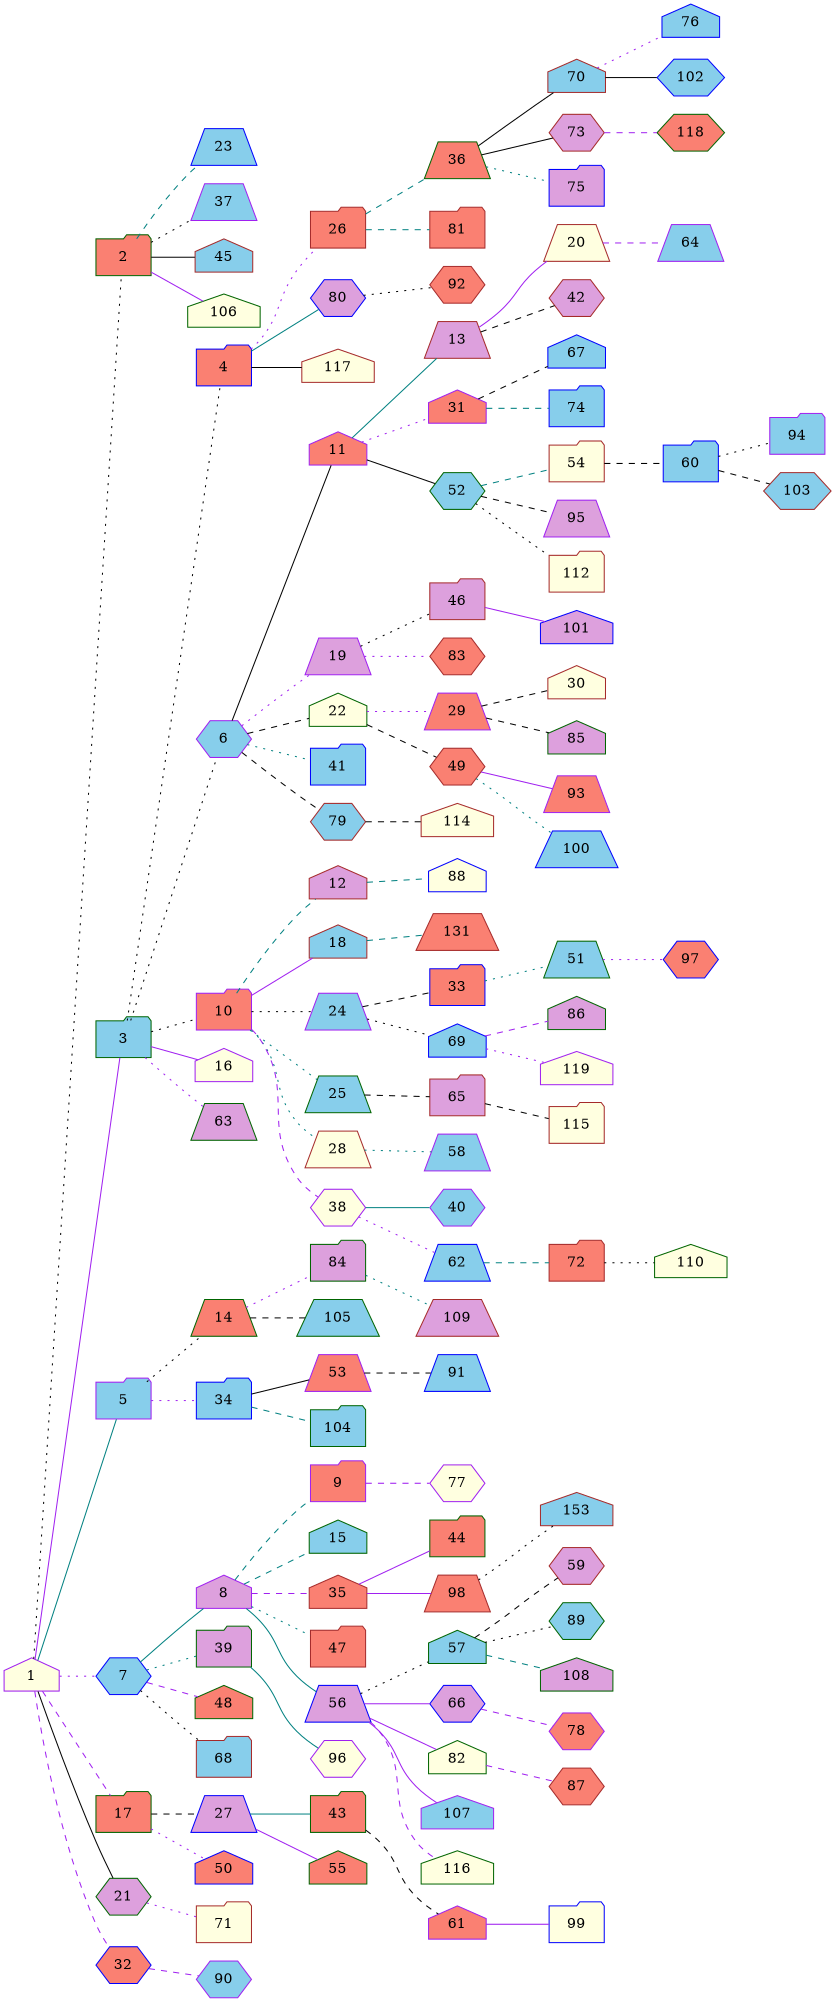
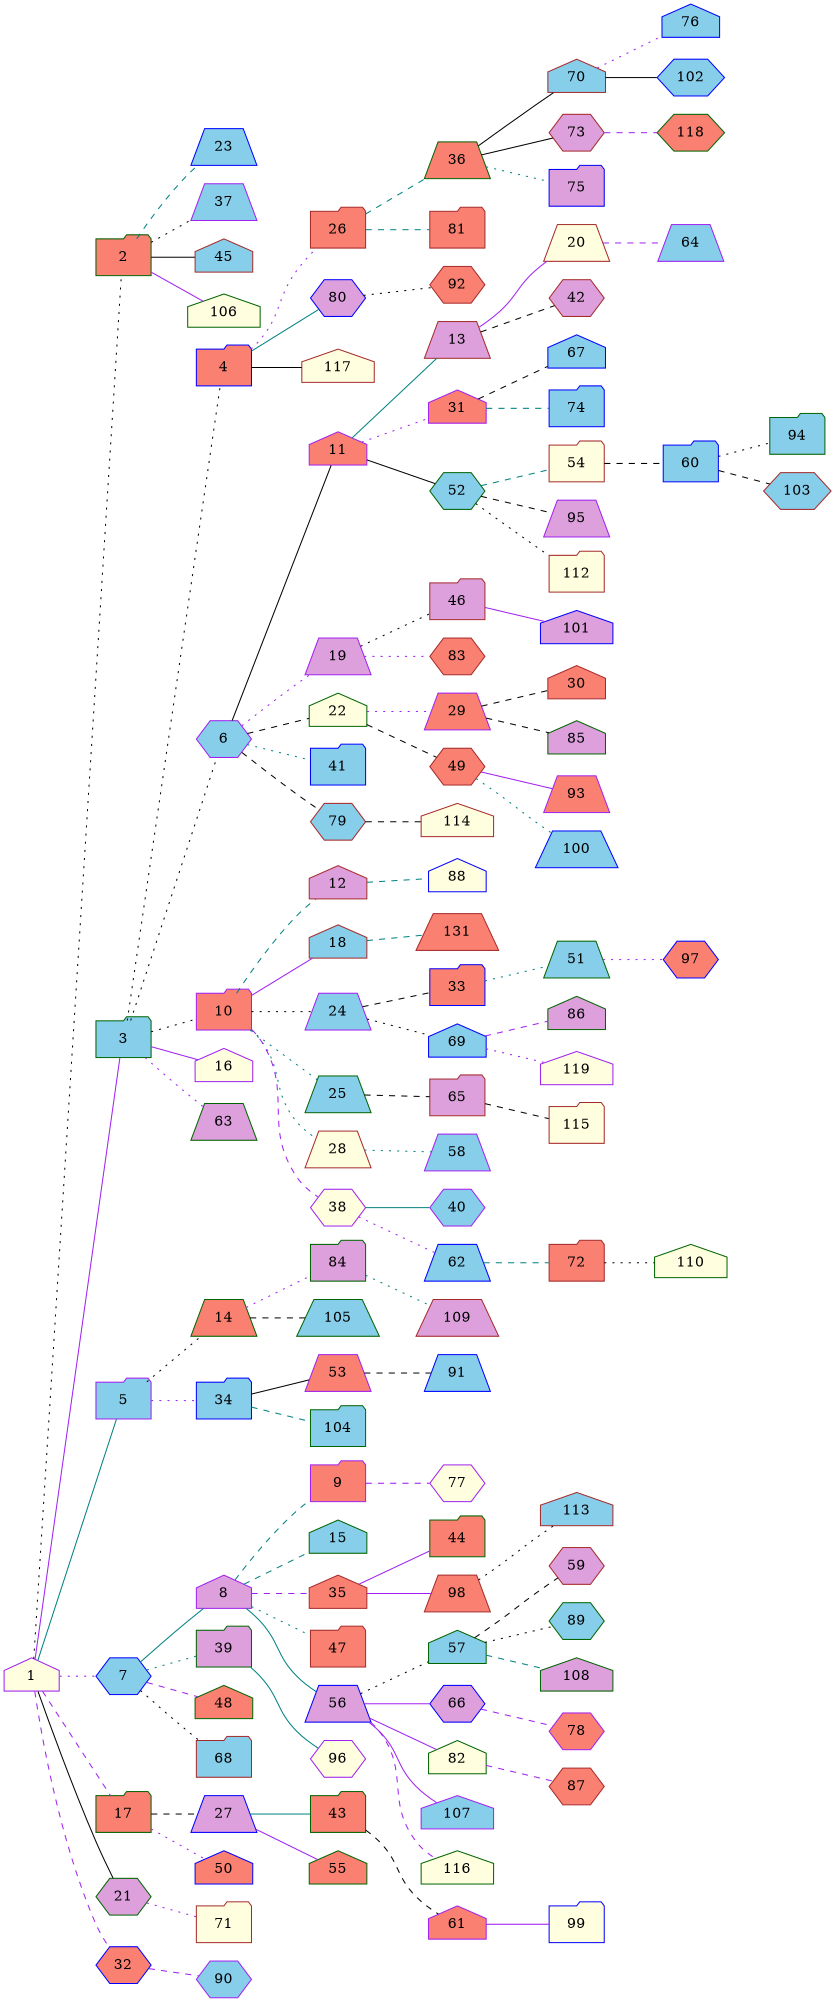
  graph {
    rankdir=LR
    node [color=brown fillcolor=skyblue shape=house style=filled]
    edge [color=black style=dashed]
    1 [color=purple fillcolor=lightyellow]
    2 [color=darkgreen fillcolor=salmon shape=folder]
    3 [color=darkgreen shape=folder]
    5 [color=purple shape=folder]
    7 [color=blue shape=hexagon]
    17 [color=darkgreen fillcolor=salmon shape=folder]
    21 [color=darkgreen fillcolor=plum shape=hexagon]
    32 [color=blue fillcolor=salmon shape=hexagon]
    23 [color=blue shape=trapezium]
    37 [color=purple shape=trapezium]
    45
    106 [color=darkgreen fillcolor=lightyellow]
    4 [color=blue fillcolor=salmon shape=folder]
    6 [color=purple shape=hexagon]
    10 [color=purple fillcolor=salmon shape=folder]
    16 [color=purple fillcolor=lightyellow]
    63 [color=darkgreen fillcolor=plum shape=trapezium]
    14 [color=darkgreen fillcolor=salmon shape=trapezium]
    34 [color=blue shape=folder]
    8 [color=purple fillcolor=plum]
    39 [color=darkgreen fillcolor=plum shape=folder]
    48 [color=darkgreen fillcolor=salmon]
    68 [shape=folder]
    27 [color=blue fillcolor=plum shape=trapezium]
    50 [color=blue fillcolor=salmon]
    71 [fillcolor=lightyellow shape=folder]
    90 [color=purple shape=hexagon]
    26 [fillcolor=salmon shape=folder]
    80 [color=blue fillcolor=plum shape=hexagon]
    117 [fillcolor=lightyellow]
    11 [color=purple fillcolor=salmon]
    19 [color=purple fillcolor=plum shape=trapezium]
    22 [color=darkgreen fillcolor=lightyellow]
    41 [color=blue shape=folder]
    79 [shape=hexagon]
    12 [fillcolor=plum]
    18
    24 [color=purple shape=trapezium]
    25 [color=darkgreen shape=trapezium]
    28 [fillcolor=lightyellow shape=trapezium]
    38 [color=purple fillcolor=lightyellow shape=hexagon]
    36 [color=darkgreen fillcolor=salmon shape=trapezium]
    81 [fillcolor=salmon shape=folder]
    92 [fillcolor=salmon shape=hexagon]
    84 [color=darkgreen fillcolor=plum shape=folder]
    105 [color=darkgreen shape=trapezium]
    53 [color=purple fillcolor=salmon shape=trapezium]
    104 [color=darkgreen shape=folder]
    13 [fillcolor=plum shape=trapezium]
    31 [color=purple fillcolor=salmon]
    52 [color=darkgreen shape=hexagon]
    46 [fillcolor=plum shape=folder]
    83 [fillcolor=salmon shape=hexagon]
    29 [color=purple fillcolor=salmon shape=trapezium]
    49 [fillcolor=salmon shape=hexagon]
    114 [fillcolor=lightyellow]
    9 [color=purple fillcolor=salmon shape=folder]
    15 [color=darkgreen]
    35 [fillcolor=salmon]
    47 [fillcolor=salmon shape=folder]
    56 [color=blue fillcolor=plum shape=trapezium]
    96 [color=purple fillcolor=lightyellow shape=hexagon]
    77 [color=purple fillcolor=lightyellow shape=hexagon]
    44 [color=darkgreen fillcolor=salmon shape=folder]
    98 [fillcolor=salmon shape=trapezium]
    57 [color=darkgreen]
    66 [color=blue fillcolor=plum shape=hexagon]
    82 [color=darkgreen fillcolor=lightyellow]
    107 [color=purple]
    116 [color=darkgreen fillcolor=lightyellow]
    88 [color=blue fillcolor=lightyellow]
    n72 [fillcolor=salmon label=131 shape=trapezium]
    33 [color=blue fillcolor=salmon shape=folder]
    69 [color=blue]
    65 [fillcolor=plum shape=folder]
    58 [color=purple shape=trapezium]
    40 [color=purple shape=hexagon]
    62 [color=blue shape=trapezium]
    20 [fillcolor=lightyellow shape=trapezium]
    42 [fillcolor=plum shape=hexagon]
    67 [color=blue]
    74 [color=blue shape=folder]
    54 [fillcolor=lightyellow shape=folder]
    95 [color=purple fillcolor=plum shape=trapezium]
    112 [fillcolor=lightyellow shape=folder]
    64 [color=purple shape=trapezium]
    109 [fillcolor=plum shape=trapezium]
    43 [color=darkgreen fillcolor=salmon shape=folder]
    55 [color=darkgreen fillcolor=salmon]
    101 [color=blue fillcolor=plum]
-   30 [fillcolor=lightyellow]
+   30 [fillcolor=salmon]
    85 [color=darkgreen fillcolor=plum]
    93 [color=purple fillcolor=salmon shape=trapezium]
    100 [color=blue shape=trapezium]
    51 [color=darkgreen shape=trapezium]
    86 [color=darkgreen fillcolor=plum]
    119 [color=purple fillcolor=lightyellow]
    115 [fillcolor=lightyellow shape=folder]
    70
    73 [fillcolor=plum shape=hexagon]
    75 [color=blue fillcolor=plum shape=folder]
    61 [color=purple fillcolor=salmon]
    97 [color=blue fillcolor=salmon shape=hexagon]
    91 [color=blue shape=trapezium]
-   113 [label=153]
+   113
    76 [color=blue]
    102 [color=blue shape=hexagon]
    118 [color=darkgreen fillcolor=salmon shape=hexagon]
    72 [fillcolor=salmon shape=folder]
    99 [color=blue fillcolor=lightyellow shape=folder]
    60 [color=blue shape=folder]
-   94 [color=purple shape=folder]
+   94 [color=darkgreen shape=folder]
    103 [shape=hexagon]
    59 [fillcolor=plum shape=hexagon]
    89 [color=darkgreen shape=hexagon]
    108 [color=darkgreen fillcolor=plum]
    78 [color=purple fillcolor=salmon shape=hexagon]
    87 [fillcolor=salmon shape=hexagon]
    110 [color=darkgreen fillcolor=lightyellow]
    1 -- 2 [style=dotted]
    1 -- 3 [color=purple style=solid]
    1 -- 5 [color=teal style=solid]
    1 -- 7 [color=purple style=dotted]
    1 -- 17 [color=purple]
    1 -- 21 [style=solid]
    1 -- 32 [color=purple]
    2 -- 23 [color=teal]
    2 -- 37 [style=dotted]
    2 -- 45 [style=solid]
    2 -- 106 [color=purple style=solid]
    3 -- 4 [style=dotted]
    3 -- 6 [style=dotted]
    3 -- 10 [style=dotted]
    3 -- 16 [color=purple style=solid]
    3 -- 63 [color=purple style=dotted]
    5 -- 14 [style=dotted]
    5 -- 34 [color=purple style=dotted]
    7 -- 8 [color=teal style=solid]
    7 -- 39 [color=teal style=dotted]
    7 -- 48 [color=purple]
    7 -- 68 [style=dotted]
    17 -- 27
    17 -- 50 [color=purple style=dotted]
    21 -- 71 [color=purple style=dotted]
    32 -- 90 [color=purple]
    4 -- 26 [color=purple style=dotted]
    4 -- 80 [color=teal style=solid]
    4 -- 117 [style=solid]
    6 -- 11 [style=solid]
    6 -- 19 [color=purple style=dotted]
    6 -- 22
    6 -- 41 [color=teal style=dotted]
    6 -- 79
    10 -- 12 [color=teal]
    10 -- 18 [color=purple style=solid]
    10 -- 24 [style=dotted]
    10 -- 25 [color=teal style=dotted]
    10 -- 28 [color=teal style=dotted]
    10 -- 38 [color=purple]
    14 -- 84 [color=purple style=dotted]
    14 -- 105
    34 -- 53 [style=solid]
    34 -- 104 [color=teal]
    8 -- 9 [color=teal]
    8 -- 15 [color=teal]
    8 -- 35 [color=purple]
    8 -- 47 [color=teal style=dotted]
    8 -- 56 [color=teal style=solid]
    39 -- 96 [color=teal style=solid]
    27 -- 43 [color=teal style=solid]
    27 -- 55 [color=purple style=solid]
    26 -- 36 [color=teal]
    26 -- 81 [color=teal]
    80 -- 92 [style=dotted]
    11 -- 13 [color=teal style=solid]
    11 -- 31 [color=purple style=dotted]
    11 -- 52 [style=solid]
    19 -- 46 [style=dotted]
    19 -- 83 [color=purple style=dotted]
    22 -- 29 [color=purple style=dotted]
    22 -- 49
    79 -- 114
    12 -- 88 [color=teal]
    18 -- n72 [color=teal]
    24 -- 33
    24 -- 69 [style=dotted]
    25 -- 65
    28 -- 58 [color=teal style=dotted]
    38 -- 40 [color=teal style=solid]
    38 -- 62 [color=purple style=dotted]
    36 -- 70 [style=solid]
    36 -- 73 [style=solid]
    36 -- 75 [color=teal style=dotted]
    84 -- 109 [color=teal style=dotted]
    53 -- 91
    13 -- 20 [color=purple style=solid]
    13 -- 42
    31 -- 67
    31 -- 74 [color=teal]
    52 -- 54 [color=teal]
    52 -- 95
    52 -- 112 [style=dotted]
    46 -- 101 [color=purple style=solid]
    29 -- 30
    29 -- 85
    49 -- 93 [color=purple style=solid]
    49 -- 100 [color=teal style=dotted]
    9 -- 77 [color=purple]
    35 -- 44 [color=purple style=solid]
    35 -- 98 [color=purple style=solid]
    56 -- 57 [style=dotted]
    56 -- 66 [color=purple style=solid]
    56 -- 82 [color=purple style=solid]
    56 -- 107 [color=purple style=solid]
    56 -- 116 [color=purple]
    98 -- 113 [style=dotted]
    57 -- 59
    57 -- 89 [style=dotted]
    57 -- 108 [color=teal]
    66 -- 78 [color=purple]
    82 -- 87 [color=purple]
    33 -- 51 [color=teal style=dotted]
    69 -- 86 [color=purple]
    69 -- 119 [color=purple style=dotted]
    65 -- 115
    62 -- 72 [color=teal]
    20 -- 64 [color=purple]
    54 -- 60
    43 -- 61
    51 -- 97 [color=purple style=dotted]
    70 -- 76 [color=purple style=dotted]
    70 -- 102 [style=solid]
    73 -- 118 [color=purple]
    61 -- 99 [color=purple style=solid]
    72 -- 110 [style=dotted]
    60 -- 94 [style=dotted]
    60 -- 103
  }
